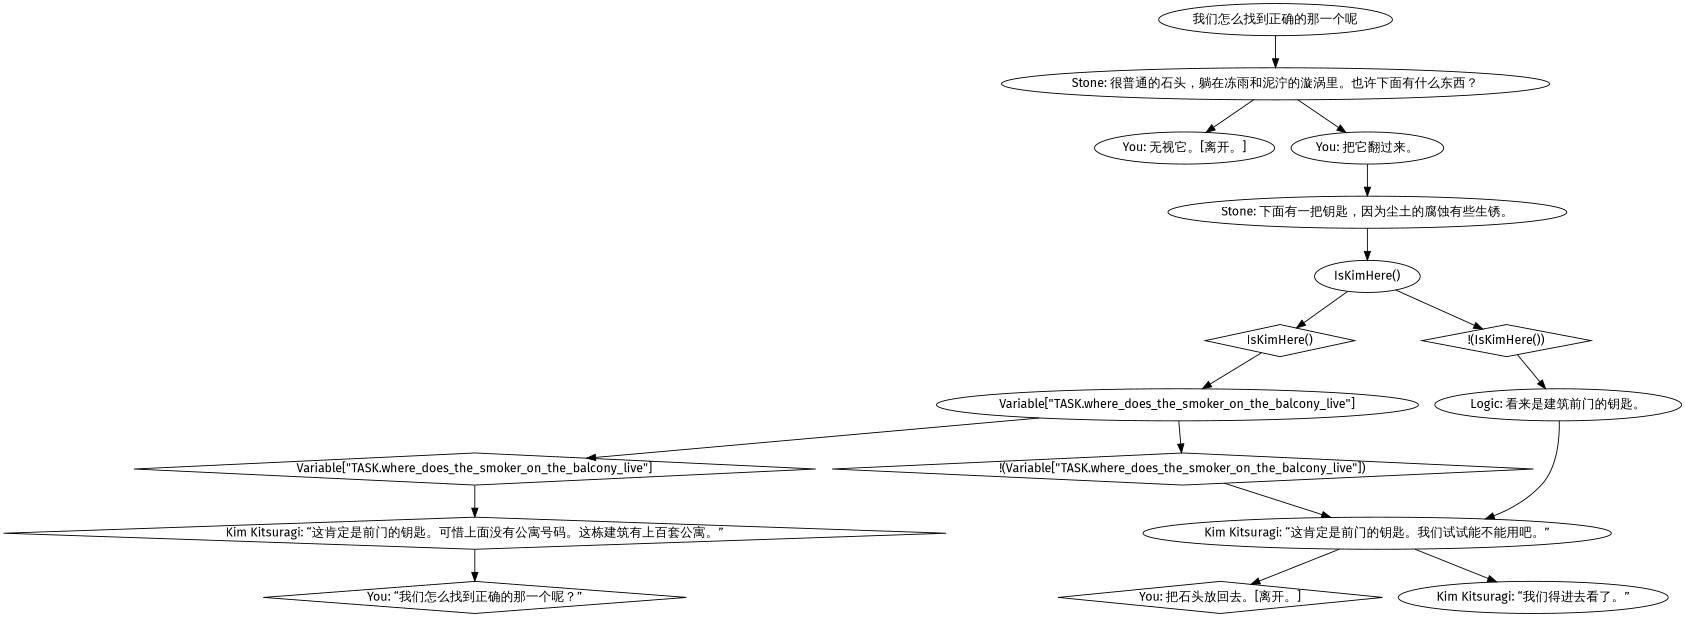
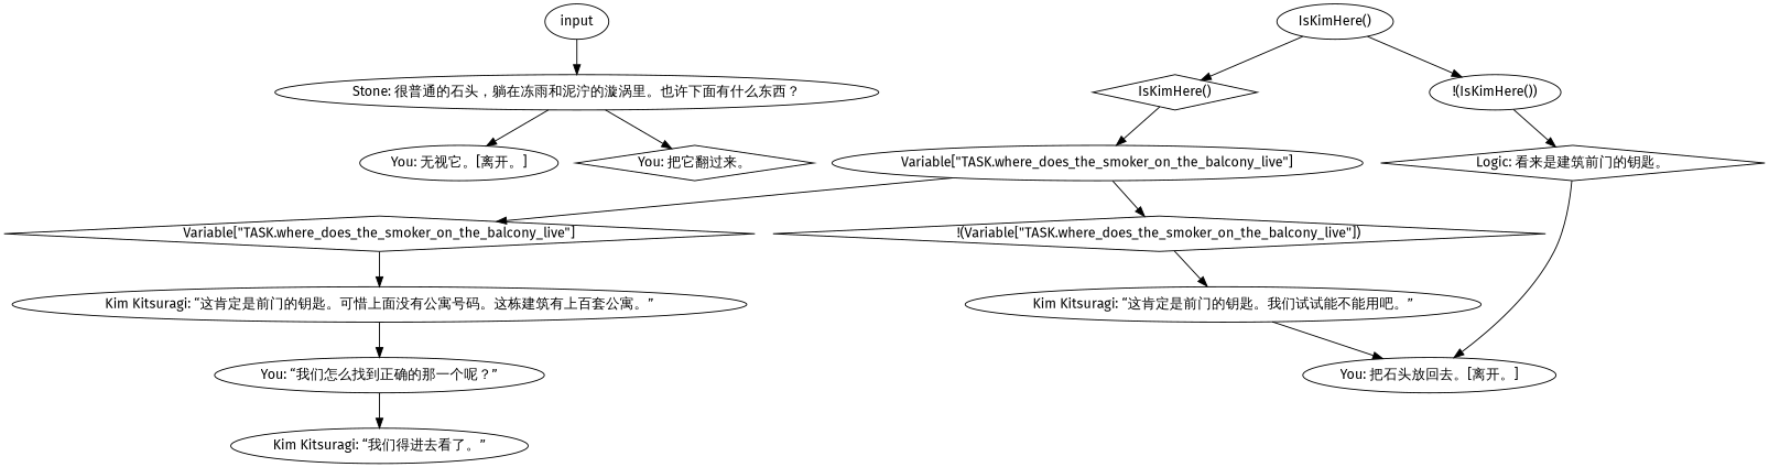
  digraph {
    fontname="Fira Sans"
    node [fontname="Fira Sans"]
    edge [fontname="Fira Sans"]
-   n1 [label="我们怎么找到正确的那一个呢"]
+   n1 [label=input]
    n2 [label="Stone: 很普通的石头，躺在冻雨和泥泞的漩涡里。也许下面有什么东西？"]
    n3 [label="You: 无视它。[离开。]"]
-   n4 [label="You: 把它翻过来。"]
-   n5 [label="Stone: 下面有一把钥匙，因为尘土的腐蚀有些生锈。"]
-   n6 [label="Logic: 看来是建筑前门的钥匙。"]
-   n7 [label="You: 把石头放回去。[离开。]" shape=diamond]
+   n4 [label="You: 把它翻过来。" shape=diamond]
+   n6 [label="Logic: 看来是建筑前门的钥匙。" shape=diamond]
+   n7 [label="You: 把石头放回去。[离开。]"]
    n8 [label="Variable[\"TASK.where_does_the_smoker_on_the_balcony_live\"]"]
    n9 [label="Variable[\"TASK.where_does_the_smoker_on_the_balcony_live\"]" shape=diamond]
    n10 [label="!(Variable[\"TASK.where_does_the_smoker_on_the_balcony_live\"])" shape=diamond]
-   n11 [label="Kim Kitsuragi: “这肯定是前门的钥匙。可惜上面没有公寓号码。这栋建筑有上百套公寓。”" shape=diamond]
+   n11 [label="Kim Kitsuragi: “这肯定是前门的钥匙。可惜上面没有公寓号码。这栋建筑有上百套公寓。”"]
    n12 [label="Kim Kitsuragi: “这肯定是前门的钥匙。我们试试能不能用吧。”"]
-   n13 [label="You: “我们怎么找到正确的那一个呢？”" shape=diamond]
+   n13 [label="You: “我们怎么找到正确的那一个呢？”"]
    n14 [label="Kim Kitsuragi: “我们得进去看了。”"]
    n15 [label="IsKimHere()"]
    n16 [label="IsKimHere()" shape=diamond]
-   n17 [label="!(IsKimHere())" shape=diamond]
+   n17 [label="!(IsKimHere())" shape=ellipse]
    n1 -> n2
    n2 -> n3
    n2 -> n4
-   n4 -> n5
-   n5 -> n15
-   n6 -> n12
+   n6 -> n7
    n8 -> n9
    n8 -> n10
    n9 -> n11
    n10 -> n12
    n11 -> n13
    n12 -> n7
-   n12 -> n14
+   n13 -> n14
    n15 -> n16
    n15 -> n17
    n16 -> n8
    n17 -> n6
  }
